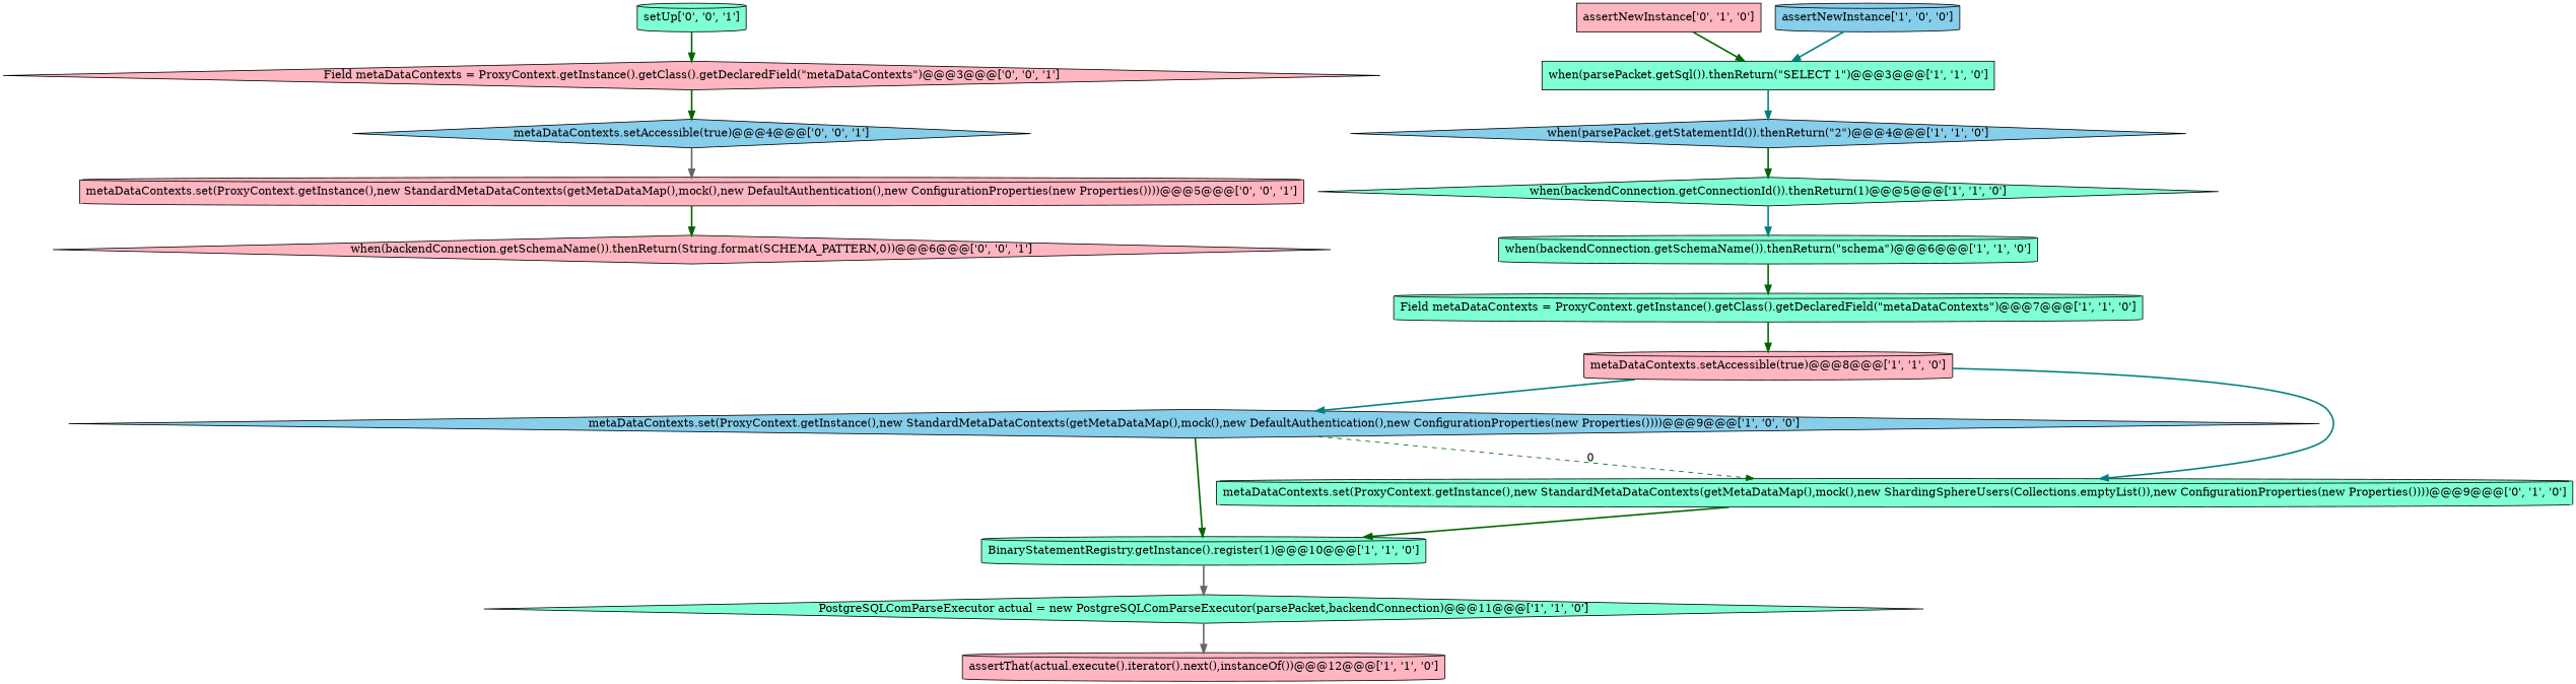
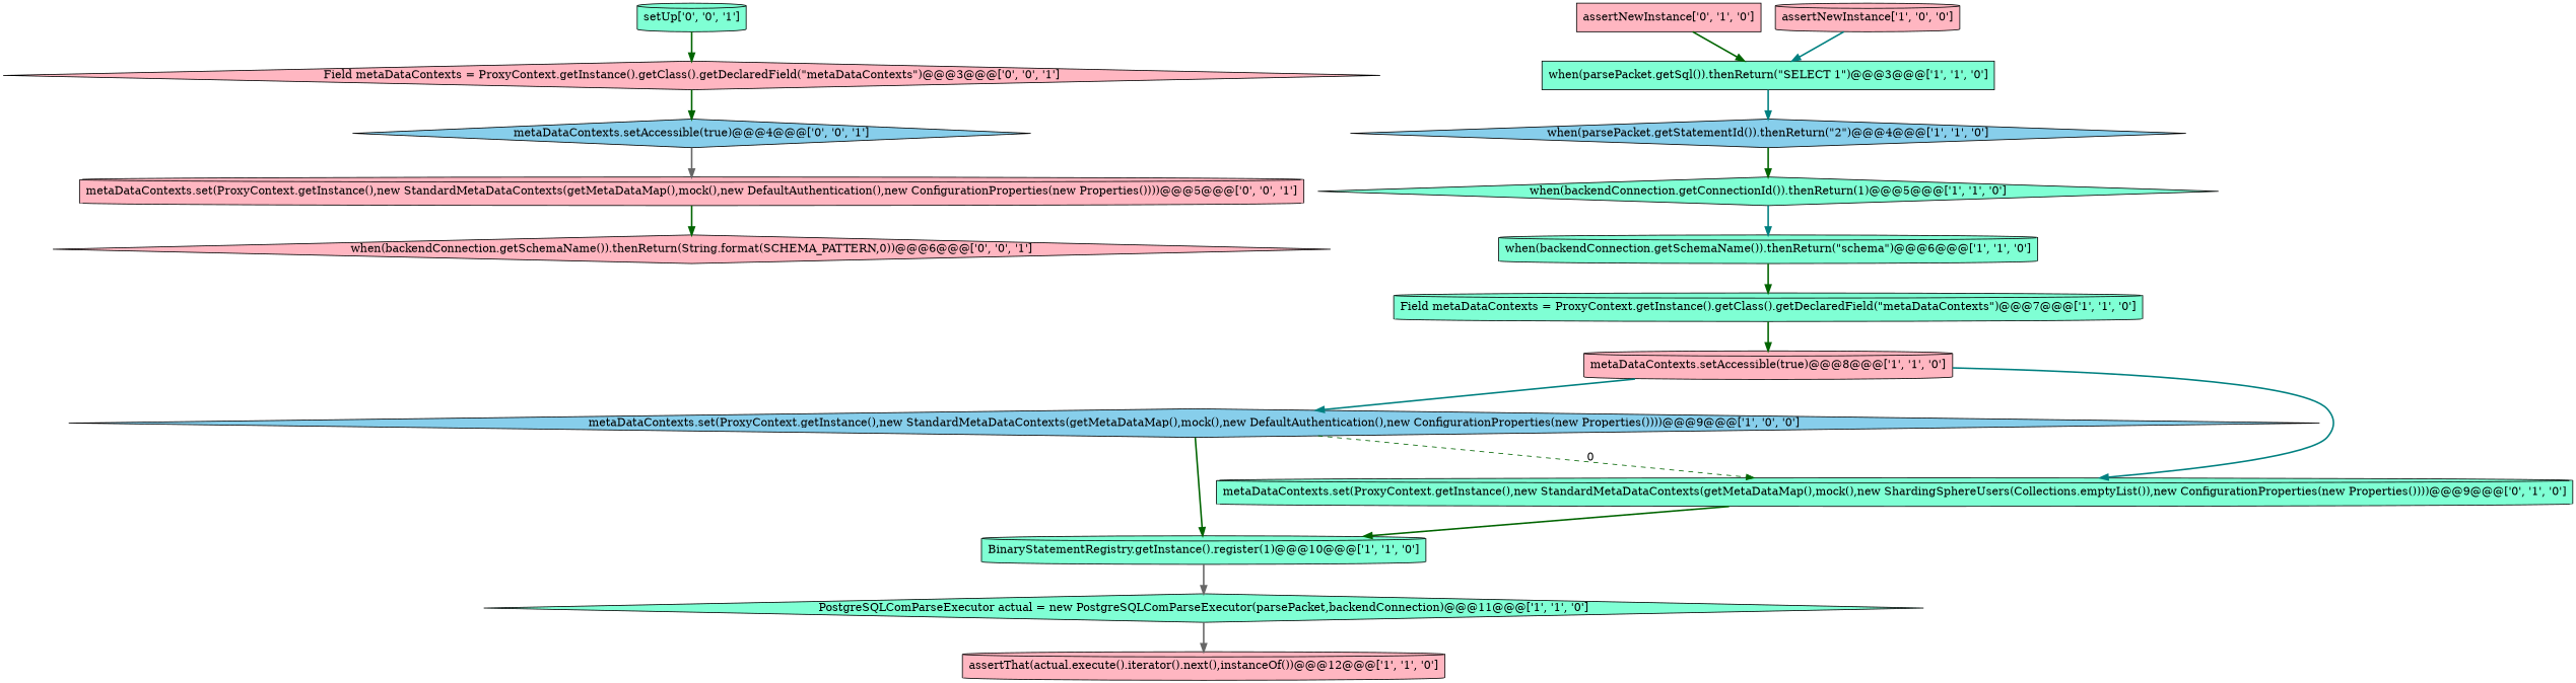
  digraph {
    node [fillcolor=aquamarine shape=cylinder style=filled]
    edge [color=darkgreen style=bold]
    n1 [fillcolor=skyblue label="metaDataContexts.setAccessible(true)@@@4@@@['0', '0', '1']" shape=diamond]
    n2 [fillcolor=lightpink label="metaDataContexts.set(ProxyContext.getInstance(),new StandardMetaDataContexts(getMetaDataMap(),mock(),new DefaultAuthentication(),new ConfigurationProperties(new Properties())))@@@5@@@['0', '0', '1']"]
    n3 [fillcolor=lightpink label="when(backendConnection.getSchemaName()).thenReturn(String.format(SCHEMA_PATTERN,0))@@@6@@@['0', '0', '1']" shape=diamond]
    n4 [fillcolor=lightpink label="assertNewInstance['0', '1', '0']" shape=box]
    n5 [label="when(parsePacket.getSql()).thenReturn(\"SELECT 1\")@@@3@@@['1', '1', '0']" shape=box]
    n6 [fillcolor=skyblue label="when(parsePacket.getStatementId()).thenReturn(\"2\")@@@4@@@['1', '1', '0']" shape=diamond]
-   n7 [fillcolor=skyblue label="assertNewInstance['1', '0', '0']"]
+   n7 [fillcolor=lightpink label="assertNewInstance['1', '0', '0']"]
    n8 [label="Field metaDataContexts = ProxyContext.getInstance().getClass().getDeclaredField(\"metaDataContexts\")@@@7@@@['1', '1', '0']"]
    n9 [fillcolor=lightpink label="metaDataContexts.setAccessible(true)@@@8@@@['1', '1', '0']"]
    n10 [fillcolor=skyblue label="metaDataContexts.set(ProxyContext.getInstance(),new StandardMetaDataContexts(getMetaDataMap(),mock(),new DefaultAuthentication(),new ConfigurationProperties(new Properties())))@@@9@@@['1', '0', '0']" shape=diamond]
    n11 [label="metaDataContexts.set(ProxyContext.getInstance(),new StandardMetaDataContexts(getMetaDataMap(),mock(),new ShardingSphereUsers(Collections.emptyList()),new ConfigurationProperties(new Properties())))@@@9@@@['0', '1', '0']"]
    n12 [label="BinaryStatementRegistry.getInstance().register(1)@@@10@@@['1', '1', '0']"]
    n13 [label="PostgreSQLComParseExecutor actual = new PostgreSQLComParseExecutor(parsePacket,backendConnection)@@@11@@@['1', '1', '0']" shape=diamond]
    n14 [fillcolor=lightpink label="Field metaDataContexts = ProxyContext.getInstance().getClass().getDeclaredField(\"metaDataContexts\")@@@3@@@['0', '0', '1']" shape=diamond]
    n15 [label="when(backendConnection.getConnectionId()).thenReturn(1)@@@5@@@['1', '1', '0']" shape=diamond]
    n16 [fillcolor=lightpink label="assertThat(actual.execute().iterator().next(),instanceOf())@@@12@@@['1', '1', '0']"]
    n17 [label="when(backendConnection.getSchemaName()).thenReturn(\"schema\")@@@6@@@['1', '1', '0']"]
    n18 [label="setUp['0', '0', '1']"]
    n1 -> n2 [color=gray40]
    n2 -> n3
    n4 -> n5
    n5 -> n6 [color=teal]
    n6 -> n15
    n7 -> n5 [color=teal]
    n8 -> n9
    n9 -> n10 [color=teal]
    n9 -> n11 [color=teal]
    n10 -> n11 [label=0 style=dashed]
    n10 -> n12
    n11 -> n12
    n12 -> n13 [color=gray40]
    n13 -> n16 [color=gray40]
    n14 -> n1
    n15 -> n17 [color=teal]
    n17 -> n8
    n18 -> n14
  }
